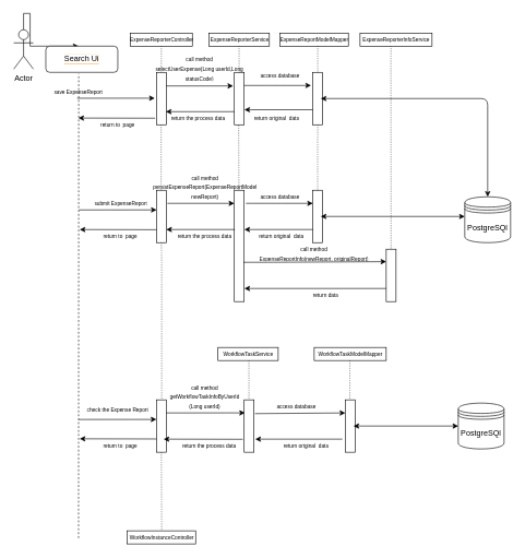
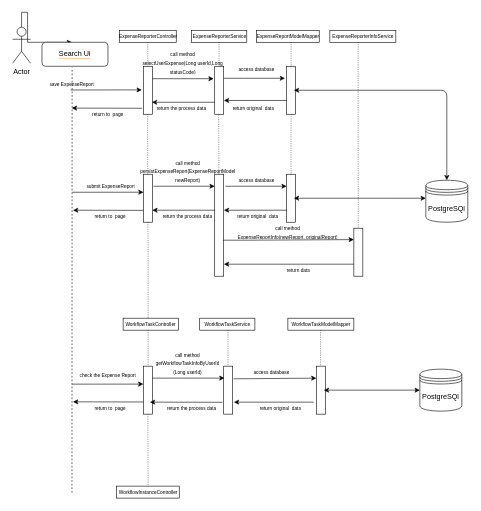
  <mxCell id="0" />
  <mxCell id="1" parent="0" />
  <mxCell id="2" value="&lt;font style=&quot;font-size: 8px&quot;&gt;ExpenseReporterController&lt;/font&gt;" style="html=1;" parent="1" vertex="1"><mxGeometry x="198.16" y="50" width="94.69" height="20" as="geometry" /></mxCell>
  <mxCell id="3" value="&lt;font style=&quot;font-size: 8px&quot;&gt;ExpenseReporterService&lt;/font&gt;" style="html=1;" parent="1" vertex="1"><mxGeometry x="318.5" y="50" width="92" height="20" as="geometry" /></mxCell>
  <mxCell id="4" value="&lt;font style=&quot;font-size: 8px&quot;&gt;ExpenseReportModelMapper&lt;/font&gt;" style="html=1;" parent="1" vertex="1"><mxGeometry x="426.75" y="50" width="104.5" height="20" as="geometry" /></mxCell>
  <mxCell id="5" value="" style="endArrow=none;html=1;rounded=0;dashed=1;dashPattern=1 2;exitX=0.5;exitY=1;exitDx=0;exitDy=0;" parent="1" source="12" edge="1"><mxGeometry relative="1" as="geometry"><mxPoint x="153" y="130" as="sourcePoint" /><mxPoint x="246" y="810" as="targetPoint" /></mxGeometry></mxCell>
  <mxCell id="6" value="" style="resizable=0;html=1;align=right;verticalAlign=bottom;" parent="5" connectable="0" vertex="1"><mxGeometry x="1" relative="1" as="geometry" /></mxCell>
  <mxCell id="7" value="" style="endArrow=none;html=1;rounded=0;dashed=1;dashPattern=1 2;exitX=0.5;exitY=1;exitDx=0;exitDy=0;" parent="1" source="2" edge="1"><mxGeometry relative="1" as="geometry"><mxPoint x="258" y="90" as="sourcePoint" /><mxPoint x="245.5" y="160" as="targetPoint" /></mxGeometry></mxCell>
  <mxCell id="8" value="" style="resizable=0;html=1;align=right;verticalAlign=bottom;" parent="7" connectable="0" vertex="1"><mxGeometry x="1" relative="1" as="geometry" /></mxCell>
  <mxCell id="9" value="" style="points=[];perimeter=orthogonalPerimeter;rounded=0;shadow=0;strokeWidth=1;" parent="1" vertex="1"><mxGeometry x="238" y="290" width="15" height="80" as="geometry" /></mxCell>
  <mxCell id="10" value="" style="endArrow=none;html=1;rounded=0;dashed=1;dashPattern=1 2;exitX=0.48;exitY=0.999;exitDx=0;exitDy=0;exitPerimeter=0;" parent="1" source="17" target="9" edge="1"><mxGeometry relative="1" as="geometry"><mxPoint x="245.5" y="240" as="sourcePoint" /><mxPoint x="258" y="804.8" as="targetPoint" /></mxGeometry></mxCell>
  <mxCell id="11" value="" style="resizable=0;html=1;align=right;verticalAlign=bottom;" parent="10" connectable="0" vertex="1"><mxGeometry x="1" relative="1" as="geometry" /></mxCell>
  <mxCell id="12" value="" style="points=[];perimeter=orthogonalPerimeter;rounded=0;shadow=0;strokeWidth=1;" parent="1" vertex="1"><mxGeometry x="238.01" y="610" width="15" height="80" as="geometry" /></mxCell>
  <mxCell id="13" value="" style="endArrow=none;html=1;rounded=0;dashed=1;dashPattern=1 2;exitX=0.5;exitY=1;exitDx=0;exitDy=0;" parent="1" source="9" target="12" edge="1"><mxGeometry relative="1" as="geometry"><mxPoint x="248" y="370" as="sourcePoint" /><mxPoint x="258" y="804.8" as="targetPoint" /><Array as="points"><mxPoint x="246" y="400" /><mxPoint x="246" y="410" /><mxPoint x="246" y="420" /></Array></mxGeometry></mxCell>
  <mxCell id="14" value="" style="resizable=0;html=1;align=right;verticalAlign=bottom;" parent="13" connectable="0" vertex="1"><mxGeometry x="1" relative="1" as="geometry" /></mxCell>
  <mxCell id="15" style="edgeStyle=orthogonalEdgeStyle;rounded=0;orthogonalLoop=1;jettySize=auto;html=1;exitX=0.5;exitY=0;exitDx=0;exitDy=0;exitPerimeter=0;" parent="1" source="16" edge="1"><mxGeometry relative="1" as="geometry"><mxPoint x="119" y="70" as="targetPoint" /><Array as="points"><mxPoint x="45" y="20" /></Array></mxGeometry></mxCell>
  <mxCell id="16" value="Actor" style="shape=umlActor;verticalLabelPosition=bottom;verticalAlign=top;html=1;" parent="1" vertex="1"><mxGeometry x="20" y="45" width="30" height="60" as="geometry" /></mxCell>
  <mxCell id="17" value="" style="points=[];perimeter=orthogonalPerimeter;rounded=0;shadow=0;strokeWidth=1;" parent="1" vertex="1"><mxGeometry x="238" y="110" width="15" height="80" as="geometry" /></mxCell>
  <mxCell id="18" value="&lt;span style=&quot;background-color: rgb(255 , 255 , 255)&quot;&gt;Search Ui&lt;/span&gt;" style="rounded=1;whiteSpace=wrap;html=1;labelBackgroundColor=#FFB366;" parent="1" vertex="1"><mxGeometry x="69" y="70" width="110" height="40" as="geometry" /></mxCell>
  <mxCell id="19" value="" style="endArrow=none;dashed=1;html=1;entryX=0.457;entryY=1.056;entryDx=0;entryDy=0;entryPerimeter=0;" parent="1" target="18" edge="1"><mxGeometry width="50" height="50" relative="1" as="geometry"><mxPoint x="119" y="821.067" as="sourcePoint" /><mxPoint x="199" y="130" as="targetPoint" /></mxGeometry></mxCell>
  <mxCell id="20" value="&lt;font style=&quot;font-size: 8px&quot;&gt;ExpenseReporterInfoService&lt;/font&gt;" style="html=1;" parent="1" vertex="1"><mxGeometry x="549" y="50" width="110" height="20" as="geometry" /></mxCell>
  <mxCell id="21" value="" style="endArrow=none;html=1;rounded=0;dashed=1;dashPattern=1 2;exitX=0.5;exitY=1;exitDx=0;exitDy=0;" parent="1" source="23" edge="1"><mxGeometry relative="1" as="geometry"><mxPoint x="364.25" y="70" as="sourcePoint" /><mxPoint x="364.255" y="160" as="targetPoint" /></mxGeometry></mxCell>
  <mxCell id="22" value="" style="resizable=0;html=1;align=right;verticalAlign=bottom;" parent="21" connectable="0" vertex="1"><mxGeometry x="1" relative="1" as="geometry" /></mxCell>
  <mxCell id="23" value="" style="points=[];perimeter=orthogonalPerimeter;rounded=0;shadow=0;strokeWidth=1;" parent="1" vertex="1"><mxGeometry x="357" y="110" width="15" height="80" as="geometry" /></mxCell>
  <mxCell id="24" value="" style="endArrow=none;html=1;rounded=0;dashed=1;dashPattern=1 2;exitX=0.5;exitY=1;exitDx=0;exitDy=0;" parent="1" target="23" edge="1"><mxGeometry relative="1" as="geometry"><mxPoint x="364.25" y="70" as="sourcePoint" /><mxPoint x="364.255" y="160" as="targetPoint" /></mxGeometry></mxCell>
  <mxCell id="25" value="" style="resizable=0;html=1;align=right;verticalAlign=bottom;" parent="24" connectable="0" vertex="1"><mxGeometry x="1" relative="1" as="geometry" /></mxCell>
  <mxCell id="26" value="" style="endArrow=classic;html=1;entryX=-0.12;entryY=0.259;entryDx=0;entryDy=0;entryPerimeter=0;" parent="1" source="17" target="23" edge="1"><mxGeometry width="50" height="50" relative="1" as="geometry"><mxPoint x="257" y="131" as="sourcePoint" /><mxPoint x="303" y="125" as="targetPoint" /></mxGeometry></mxCell>
  <mxCell id="27" value="" style="points=[];perimeter=orthogonalPerimeter;rounded=0;shadow=0;strokeWidth=1;" parent="1" vertex="1"><mxGeometry x="477" y="110" width="15" height="80" as="geometry" /></mxCell>
  <mxCell id="28" value="" style="endArrow=none;html=1;rounded=0;dashed=1;dashPattern=1 2;exitX=0.5;exitY=1;exitDx=0;exitDy=0;" parent="1" edge="1"><mxGeometry relative="1" as="geometry"><mxPoint x="484.5" y="70" as="sourcePoint" /><mxPoint x="484.5" y="110" as="targetPoint" /><Array as="points"><mxPoint x="484.25" y="90" /></Array></mxGeometry></mxCell>
  <mxCell id="29" value="" style="resizable=0;html=1;align=right;verticalAlign=bottom;" parent="28" connectable="0" vertex="1"><mxGeometry x="1" relative="1" as="geometry" /></mxCell>
  <mxCell id="30" value="" style="endArrow=classic;html=1;entryX=-0.12;entryY=0.259;entryDx=0;entryDy=0;entryPerimeter=0;" parent="1" edge="1"><mxGeometry width="50" height="50" relative="1" as="geometry"><mxPoint x="372" y="130" as="sourcePoint" /><mxPoint x="474.2" y="130" as="targetPoint" /><Array as="points"><mxPoint x="417" y="130" /></Array></mxGeometry></mxCell>
  <mxCell id="31" value="&lt;div&gt;&lt;font style=&quot;font-size: 8px&quot;&gt;call method &lt;br&gt;&lt;/font&gt;&lt;/div&gt;&lt;div&gt;&lt;font style=&quot;font-size: 8px&quot;&gt;selectUserExpense(Long userId,Long statusCode)&lt;/font&gt;&lt;/div&gt;" style="text;html=1;strokeColor=none;fillColor=none;align=center;verticalAlign=middle;whiteSpace=wrap;overflow=hidden;" parent="1" vertex="1"><mxGeometry x="219" y="80" width="170" height="45" as="geometry" /></mxCell>
  <mxCell id="32" value="&lt;font style=&quot;font-size: 8px&quot;&gt;access database&lt;/font&gt;" style="text;html=1;strokeColor=none;fillColor=none;align=center;verticalAlign=middle;whiteSpace=wrap;overflow=hidden;" parent="1" vertex="1"><mxGeometry x="387" y="105" width="80" height="20" as="geometry" /></mxCell>
  <mxCell id="33" value="" style="endArrow=classic;html=1;entryX=1.022;entryY=0.713;entryDx=0;entryDy=0;entryPerimeter=0;exitX=0;exitY=0.713;exitDx=0;exitDy=0;exitPerimeter=0;" parent="1" source="27" target="23" edge="1"><mxGeometry width="50" height="50" relative="1" as="geometry"><mxPoint x="467" y="200" as="sourcePoint" /><mxPoint x="347" y="200" as="targetPoint" /><Array as="points" /></mxGeometry></mxCell>
  <mxCell id="34" value="&lt;font style=&quot;font-size: 8px&quot;&gt;return original&amp;nbsp; data&lt;/font&gt;" style="text;html=1;strokeColor=none;fillColor=none;align=center;verticalAlign=middle;whiteSpace=wrap;overflow=hidden;" parent="1" vertex="1"><mxGeometry x="367" y="170" width="110" height="20" as="geometry" /></mxCell>
  <mxCell id="35" value="" style="endArrow=classic;html=1;entryX=1.022;entryY=0.713;entryDx=0;entryDy=0;entryPerimeter=0;exitX=0;exitY=0.713;exitDx=0;exitDy=0;exitPerimeter=0;" parent="1" edge="1"><mxGeometry width="50" height="50" relative="1" as="geometry"><mxPoint x="357" y="170" as="sourcePoint" /><mxPoint x="252.33" y="170" as="targetPoint" /><Array as="points" /></mxGeometry></mxCell>
  <mxCell id="36" value="&lt;font style=&quot;font-size: 8px&quot;&gt;return the process data&lt;br&gt;&lt;/font&gt;" style="text;html=1;strokeColor=none;fillColor=none;align=center;verticalAlign=middle;whiteSpace=wrap;overflow=hidden;" parent="1" vertex="1"><mxGeometry x="247" y="170" width="110" height="20" as="geometry" /></mxCell>
  <mxCell id="37" value="" style="points=[];perimeter=orthogonalPerimeter;rounded=0;shadow=0;strokeWidth=1;" vertex="1" parent="1"><mxGeometry x="357" y="290" width="15" height="170" as="geometry" /></mxCell>
  <mxCell id="38" value="" style="endArrow=classic;html=1;entryX=-0.12;entryY=0.259;entryDx=0;entryDy=0;entryPerimeter=0;" edge="1" parent="1"><mxGeometry width="50" height="50" relative="1" as="geometry"><mxPoint x="254.8" y="310" as="sourcePoint" /><mxPoint x="357" y="310" as="targetPoint" /></mxGeometry></mxCell>
  <mxCell id="39" value="&lt;font style=&quot;font-size: 8px&quot;&gt;call method &lt;br&gt;persistExpenseReport(ExpenseReportModel newReport)&lt;/font&gt;" style="text;html=1;strokeColor=none;fillColor=none;align=center;verticalAlign=middle;whiteSpace=wrap;overflow=hidden;" vertex="1" parent="1"><mxGeometry x="229" y="260" width="167" height="50" as="geometry" /></mxCell>
  <mxCell id="40" value="" style="endArrow=none;html=1;rounded=0;dashed=1;dashPattern=1 2;exitX=0.44;exitY=1.024;exitDx=0;exitDy=0;exitPerimeter=0;entryX=0.467;entryY=0;entryDx=0;entryDy=0;entryPerimeter=0;" edge="1" parent="1" source="23" target="37"><mxGeometry relative="1" as="geometry"><mxPoint x="363.6" y="191.92" as="sourcePoint" /><mxPoint x="364" y="245" as="targetPoint" /></mxGeometry></mxCell>
  <mxCell id="41" value="" style="resizable=0;html=1;align=right;verticalAlign=bottom;" connectable="0" vertex="1" parent="40"><mxGeometry x="1" relative="1" as="geometry" /></mxCell>
  <mxCell id="42" value="" style="endArrow=classic;html=1;entryX=1.022;entryY=0.713;entryDx=0;entryDy=0;entryPerimeter=0;exitX=0;exitY=0.713;exitDx=0;exitDy=0;exitPerimeter=0;" edge="1" parent="1"><mxGeometry width="50" height="50" relative="1" as="geometry"><mxPoint x="357.67" y="350" as="sourcePoint" /><mxPoint x="253" y="350" as="targetPoint" /><Array as="points" /></mxGeometry></mxCell>
  <mxCell id="43" value="" style="points=[];perimeter=orthogonalPerimeter;rounded=0;shadow=0;strokeWidth=1;" vertex="1" parent="1"><mxGeometry x="477" y="290" width="15" height="80" as="geometry" /></mxCell>
  <mxCell id="44" value="" style="endArrow=none;html=1;rounded=0;dashed=1;dashPattern=1 2;" edge="1" parent="1" target="43"><mxGeometry relative="1" as="geometry"><mxPoint x="484.5" y="190" as="sourcePoint" /><mxPoint x="484.5" y="230" as="targetPoint" /><Array as="points"><mxPoint x="484.25" y="210" /></Array></mxGeometry></mxCell>
  <mxCell id="45" value="" style="resizable=0;html=1;align=right;verticalAlign=bottom;" connectable="0" vertex="1" parent="44"><mxGeometry x="1" relative="1" as="geometry" /></mxCell>
  <mxCell id="46" value="&lt;font style=&quot;font-size: 8px&quot;&gt;access database&lt;/font&gt;" style="text;html=1;strokeColor=none;fillColor=none;align=center;verticalAlign=middle;whiteSpace=wrap;overflow=hidden;" vertex="1" parent="1"><mxGeometry x="387" y="290" width="80" height="20" as="geometry" /></mxCell>
  <mxCell id="47" value="" style="endArrow=classic;html=1;entryX=-0.12;entryY=0.259;entryDx=0;entryDy=0;entryPerimeter=0;" edge="1" parent="1"><mxGeometry width="50" height="50" relative="1" as="geometry"><mxPoint x="374.8" y="310" as="sourcePoint" /><mxPoint x="477" y="310" as="targetPoint" /><Array as="points"><mxPoint x="394.8" y="310" /><mxPoint x="419.8" y="310" /></Array></mxGeometry></mxCell>
  <mxCell id="48" value="" style="endArrow=classic;html=1;entryX=1.022;entryY=0.713;entryDx=0;entryDy=0;entryPerimeter=0;exitX=0;exitY=0.713;exitDx=0;exitDy=0;exitPerimeter=0;" edge="1" parent="1"><mxGeometry width="50" height="50" relative="1" as="geometry"><mxPoint x="477" y="350" as="sourcePoint" /><mxPoint x="372.33" y="350" as="targetPoint" /><Array as="points" /></mxGeometry></mxCell>
  <mxCell id="49" value="&lt;font style=&quot;font-size: 8px&quot;&gt;return original&amp;nbsp; data&lt;/font&gt;" style="text;html=1;strokeColor=none;fillColor=none;align=center;verticalAlign=middle;whiteSpace=wrap;overflow=hidden;" vertex="1" parent="1"><mxGeometry x="374.31" y="350" width="110" height="20" as="geometry" /></mxCell>
  <mxCell id="50" value="" style="endArrow=none;html=1;rounded=0;dashed=1;dashPattern=1 2;exitX=0.5;exitY=1;exitDx=0;exitDy=0;" edge="1" parent="1"><mxGeometry relative="1" as="geometry"><mxPoint x="596.35" y="70" as="sourcePoint" /><mxPoint x="596.35" y="380" as="targetPoint" /><Array as="points"><mxPoint x="596.1" y="90" /></Array></mxGeometry></mxCell>
  <mxCell id="51" value="" style="resizable=0;html=1;align=right;verticalAlign=bottom;" connectable="0" vertex="1" parent="50"><mxGeometry x="1" relative="1" as="geometry" /></mxCell>
  <mxCell id="52" value="" style="points=[];perimeter=orthogonalPerimeter;rounded=0;shadow=0;strokeWidth=1;" vertex="1" parent="1"><mxGeometry x="589" y="380" width="15" height="80" as="geometry" /></mxCell>
  <mxCell id="53" value="" style="endArrow=classic;html=1;" edge="1" parent="1"><mxGeometry width="50" height="50" relative="1" as="geometry"><mxPoint x="370.9" y="400" as="sourcePoint" /><mxPoint x="589" y="399" as="targetPoint" /><Array as="points"><mxPoint x="390.9" y="400" /><mxPoint x="415.9" y="400" /></Array></mxGeometry></mxCell>
  <mxCell id="54" value="&lt;font style=&quot;font-size: 8px&quot;&gt;call method&lt;br&gt;ExpenseReportInfo(newReport, originalReport)&lt;/font&gt;" style="text;html=1;strokeColor=none;fillColor=none;align=center;verticalAlign=middle;whiteSpace=wrap;overflow=hidden;" vertex="1" parent="1"><mxGeometry x="389" y="370" width="180" height="30" as="geometry" /></mxCell>
  <mxCell id="55" value="" style="endArrow=classic;html=1;entryX=1.022;entryY=0.713;entryDx=0;entryDy=0;entryPerimeter=0;" edge="1" parent="1"><mxGeometry width="50" height="50" relative="1" as="geometry"><mxPoint x="589" y="440" as="sourcePoint" /><mxPoint x="372.33" y="440" as="targetPoint" /><Array as="points" /></mxGeometry></mxCell>
  <mxCell id="56" value="&lt;font style=&quot;font-size: 8px&quot;&gt;return data&lt;/font&gt;" style="text;html=1;strokeColor=none;fillColor=none;align=center;verticalAlign=middle;whiteSpace=wrap;overflow=hidden;" vertex="1" parent="1"><mxGeometry x="455.75" y="440" width="82" height="20" as="geometry" /></mxCell>
  <mxCell id="57" value="PostgreSQl" style="shape=datastore;whiteSpace=wrap;html=1;" vertex="1" parent="1"><mxGeometry x="709" y="300" width="70" height="70" as="geometry" /></mxCell>
  <mxCell id="58" value="" style="endArrow=classic;startArrow=classic;html=1;exitX=0.8;exitY=0.5;exitDx=0;exitDy=0;exitPerimeter=0;entryX=0.5;entryY=0;entryDx=0;entryDy=0;" edge="1" parent="1" source="27" target="57"><mxGeometry width="50" height="50" relative="1" as="geometry"><mxPoint x="659" y="250" as="sourcePoint" /><mxPoint x="769" y="150" as="targetPoint" /><Array as="points"><mxPoint x="744" y="150" /></Array></mxGeometry></mxCell>
  <mxCell id="59" value="" style="endArrow=classic;startArrow=classic;html=1;entryX=0.8;entryY=0.5;entryDx=0;entryDy=0;entryPerimeter=0;exitX=0;exitY=0.429;exitDx=0;exitDy=0;exitPerimeter=0;" edge="1" parent="1" source="57" target="43"><mxGeometry width="50" height="50" relative="1" as="geometry"><mxPoint x="669" y="290" as="sourcePoint" /><mxPoint x="499" y="330" as="targetPoint" /></mxGeometry></mxCell>
+ <mxCell id="60" value="&lt;span style=&quot;font-size: 8px&quot;&gt;WorkflowTaskController&lt;/span&gt;" style="html=1;" vertex="1" parent="1"><mxGeometry x="204.31" y="530" width="92" height="20" as="geometry" /></mxCell>
  <mxCell id="61" value="&lt;span style=&quot;font-size: 8px&quot;&gt;WorkflowTaskService&lt;/span&gt;" style="html=1;" vertex="1" parent="1"><mxGeometry x="332" y="530" width="92" height="20" as="geometry" /></mxCell>
  <mxCell id="62" value="&lt;font style=&quot;font-size: 8px&quot;&gt;call method&lt;br&gt;getWorkflowTaskInfoByUserId&lt;br&gt;(Long userId)&lt;/font&gt;" style="text;html=1;strokeColor=none;fillColor=none;align=center;verticalAlign=middle;whiteSpace=wrap;overflow=hidden;" vertex="1" parent="1"><mxGeometry x="223.41" y="580" width="178.19" height="50" as="geometry" /></mxCell>
  <mxCell id="63" value="&lt;font style=&quot;font-size: 8px&quot;&gt;return to&amp;nbsp; page&lt;br&gt;&lt;/font&gt;" style="text;html=1;strokeColor=none;fillColor=none;align=center;verticalAlign=middle;whiteSpace=wrap;overflow=hidden;" vertex="1" parent="1"><mxGeometry x="124" y="180" width="110" height="20" as="geometry" /></mxCell>
  <mxCell id="64" value="" style="endArrow=classic;html=1;entryX=0.733;entryY=0.75;entryDx=0;entryDy=0;entryPerimeter=0;exitX=-0.14;exitY=0.753;exitDx=0;exitDy=0;exitPerimeter=0;" edge="1" parent="1" source="65" target="12"><mxGeometry width="50" height="50" relative="1" as="geometry"><mxPoint x="357" y="550" as="sourcePoint" /><mxPoint x="252.33" y="550" as="targetPoint" /><Array as="points" /></mxGeometry></mxCell>
  <mxCell id="65" value="" style="points=[];perimeter=orthogonalPerimeter;rounded=0;shadow=0;strokeWidth=1;" vertex="1" parent="1"><mxGeometry x="372" y="610" width="15" height="80" as="geometry" /></mxCell>
  <mxCell id="66" value="" style="endArrow=classic;html=1;entryX=0.08;entryY=0.249;entryDx=0;entryDy=0;entryPerimeter=0;" edge="1" parent="1" target="65"><mxGeometry width="50" height="50" relative="1" as="geometry"><mxPoint x="253.01" y="630" as="sourcePoint" /><mxPoint x="355.21" y="630" as="targetPoint" /></mxGeometry></mxCell>
  <mxCell id="67" value="" style="endArrow=none;html=1;rounded=0;dashed=1;dashPattern=1 2;exitX=0.44;exitY=1.024;exitDx=0;exitDy=0;exitPerimeter=0;" edge="1" parent="1" target="65"><mxGeometry relative="1" as="geometry"><mxPoint x="379.25" y="550" as="sourcePoint" /><mxPoint x="379.655" y="648.08" as="targetPoint" /></mxGeometry></mxCell>
  <mxCell id="68" value="" style="resizable=0;html=1;align=right;verticalAlign=bottom;" connectable="0" vertex="1" parent="67"><mxGeometry x="1" relative="1" as="geometry" /></mxCell>
  <mxCell id="69" value="&lt;span style=&quot;font-size: 8px&quot;&gt;WorkflowTaskModelMapper&lt;/span&gt;" style="html=1;" vertex="1" parent="1"><mxGeometry x="479" y="530" width="110" height="20" as="geometry" /></mxCell>
  <mxCell id="70" value="" style="points=[];perimeter=orthogonalPerimeter;rounded=0;shadow=0;strokeWidth=1;" vertex="1" parent="1"><mxGeometry x="526.5" y="610" width="15" height="80" as="geometry" /></mxCell>
  <mxCell id="71" value="" style="endArrow=none;html=1;rounded=0;dashed=1;dashPattern=1 2;exitX=0.44;exitY=1.024;exitDx=0;exitDy=0;exitPerimeter=0;" edge="1" parent="1"><mxGeometry relative="1" as="geometry"><mxPoint x="533.5" y="550" as="sourcePoint" /><mxPoint x="533.5" y="610" as="targetPoint" /></mxGeometry></mxCell>
  <mxCell id="72" value="" style="resizable=0;html=1;align=right;verticalAlign=bottom;" connectable="0" vertex="1" parent="71"><mxGeometry x="1" relative="1" as="geometry" /></mxCell>
  <mxCell id="73" value="" style="endArrow=classic;html=1;" edge="1" parent="1"><mxGeometry width="50" height="50" relative="1" as="geometry"><mxPoint x="388.5" y="631.08" as="sourcePoint" /><mxPoint x="526.5" y="630" as="targetPoint" /></mxGeometry></mxCell>
  <mxCell id="74" value="&lt;font style=&quot;font-size: 8px&quot;&gt;access database&lt;/font&gt;" style="text;html=1;strokeColor=none;fillColor=none;align=center;verticalAlign=middle;whiteSpace=wrap;overflow=hidden;" vertex="1" parent="1"><mxGeometry x="412" y="610" width="80" height="20" as="geometry" /></mxCell>
  <mxCell id="75" value="&lt;font style=&quot;font-size: 8px&quot;&gt;return original&amp;nbsp; data&lt;/font&gt;" style="text;html=1;strokeColor=none;fillColor=none;align=center;verticalAlign=middle;whiteSpace=wrap;overflow=hidden;" vertex="1" parent="1"><mxGeometry x="412" y="670" width="110" height="20" as="geometry" /></mxCell>
  <mxCell id="76" value="" style="endArrow=classic;html=1;entryX=0.733;entryY=0.75;entryDx=0;entryDy=0;entryPerimeter=0;exitX=1;exitY=0;exitDx=0;exitDy=0;" edge="1" parent="1" source="75"><mxGeometry width="50" height="50" relative="1" as="geometry"><mxPoint x="509.9" y="670.24" as="sourcePoint" /><mxPoint x="389.005" y="670" as="targetPoint" /><Array as="points" /></mxGeometry></mxCell>
  <mxCell id="77" value="PostgreSQl" style="shape=datastore;whiteSpace=wrap;html=1;" vertex="1" parent="1"><mxGeometry x="699" y="615" width="70" height="70" as="geometry" /></mxCell>
  <mxCell id="78" value="" style="endArrow=classic;startArrow=classic;html=1;" edge="1" parent="1"><mxGeometry width="50" height="50" relative="1" as="geometry"><mxPoint x="699" y="650" as="sourcePoint" /><mxPoint x="539" y="650" as="targetPoint" /></mxGeometry></mxCell>
  <mxCell id="79" value="" style="endArrow=classic;html=1;entryX=-0.173;entryY=0.493;entryDx=0;entryDy=0;entryPerimeter=0;" edge="1" parent="1" target="17"><mxGeometry width="50" height="50" relative="1" as="geometry"><mxPoint x="116.8" y="149.5" as="sourcePoint" /><mxPoint x="219" y="149.5" as="targetPoint" /></mxGeometry></mxCell>
  <mxCell id="80" value="&lt;font style=&quot;font-size: 8px&quot;&gt;save ExpenseReport&lt;/font&gt;" style="text;html=1;strokeColor=none;fillColor=none;align=center;verticalAlign=middle;whiteSpace=wrap;overflow=hidden;" vertex="1" parent="1"><mxGeometry x="79" y="130" width="80" height="20" as="geometry" /></mxCell>
  <mxCell id="81" value="" style="endArrow=classic;html=1;entryX=1.022;entryY=0.713;entryDx=0;entryDy=0;entryPerimeter=0;" edge="1" parent="1"><mxGeometry width="50" height="50" relative="1" as="geometry"><mxPoint x="236" y="180" as="sourcePoint" /><mxPoint x="118.74" y="179.75" as="targetPoint" /><Array as="points" /></mxGeometry></mxCell>
  <mxCell id="82" value="&lt;font style=&quot;font-size: 8px&quot;&gt;return the process data&lt;br&gt;&lt;/font&gt;" style="text;html=1;strokeColor=none;fillColor=none;align=center;verticalAlign=middle;whiteSpace=wrap;overflow=hidden;" vertex="1" parent="1"><mxGeometry x="257" y="350" width="110" height="20" as="geometry" /></mxCell>
  <mxCell id="83" value="&lt;font style=&quot;font-size: 8px&quot;&gt;return the process data&lt;br&gt;&lt;/font&gt;" style="text;html=1;strokeColor=none;fillColor=none;align=center;verticalAlign=middle;whiteSpace=wrap;overflow=hidden;" vertex="1" parent="1"><mxGeometry x="264.31" y="670" width="110" height="20" as="geometry" /></mxCell>
  <mxCell id="84" value="" style="endArrow=classic;html=1;entryX=-0.173;entryY=0.493;entryDx=0;entryDy=0;entryPerimeter=0;" edge="1" parent="1"><mxGeometry width="50" height="50" relative="1" as="geometry"><mxPoint x="119.7" y="320.06" as="sourcePoint" /><mxPoint x="238.305" y="320" as="targetPoint" /></mxGeometry></mxCell>
  <mxCell id="85" value="" style="endArrow=classic;html=1;entryX=-0.173;entryY=0.493;entryDx=0;entryDy=0;entryPerimeter=0;" edge="1" parent="1"><mxGeometry width="50" height="50" relative="1" as="geometry"><mxPoint x="119.39" y="640" as="sourcePoint" /><mxPoint x="237.995" y="639.94" as="targetPoint" /></mxGeometry></mxCell>
  <mxCell id="86" value="" style="endArrow=classic;html=1;entryX=1.022;entryY=0.713;entryDx=0;entryDy=0;entryPerimeter=0;" edge="1" parent="1"><mxGeometry width="50" height="50" relative="1" as="geometry"><mxPoint x="238.01" y="350.25" as="sourcePoint" /><mxPoint x="120.75" y="350" as="targetPoint" /><Array as="points" /></mxGeometry></mxCell>
  <mxCell id="87" value="" style="endArrow=classic;html=1;entryX=1.022;entryY=0.713;entryDx=0;entryDy=0;entryPerimeter=0;" edge="1" parent="1"><mxGeometry width="50" height="50" relative="1" as="geometry"><mxPoint x="238.01" y="669.75" as="sourcePoint" /><mxPoint x="120.75" y="669.5" as="targetPoint" /><Array as="points" /></mxGeometry></mxCell>
  <mxCell id="88" value="&lt;font style=&quot;font-size: 8px&quot;&gt;return to&amp;nbsp; page&lt;br&gt;&lt;/font&gt;" style="text;html=1;strokeColor=none;fillColor=none;align=center;verticalAlign=middle;whiteSpace=wrap;overflow=hidden;" vertex="1" parent="1"><mxGeometry x="128.01" y="350" width="110" height="20" as="geometry" /></mxCell>
  <mxCell id="89" value="&lt;font style=&quot;font-size: 8px&quot;&gt;return to&amp;nbsp; page&lt;br&gt;&lt;/font&gt;" style="text;html=1;strokeColor=none;fillColor=none;align=center;verticalAlign=middle;whiteSpace=wrap;overflow=hidden;" vertex="1" parent="1"><mxGeometry x="128.01" y="670" width="110" height="20" as="geometry" /></mxCell>
  <mxCell id="90" value="&lt;font style=&quot;font-size: 8px&quot;&gt;submit ExpenseReport&lt;/font&gt;" style="text;html=1;strokeColor=none;fillColor=none;align=center;verticalAlign=middle;whiteSpace=wrap;overflow=hidden;" vertex="1" parent="1"><mxGeometry x="139" y="300" width="90" height="20" as="geometry" /></mxCell>
  <mxCell id="91" value="&lt;span style=&quot;font-size: 8px&quot;&gt;check the Expense Report&lt;/span&gt;" style="text;html=1;strokeColor=none;fillColor=none;align=center;verticalAlign=middle;whiteSpace=wrap;overflow=hidden;" vertex="1" parent="1"><mxGeometry x="129" y="615" width="100" height="20" as="geometry" /></mxCell>
  <mxCell id="92" value="&lt;span style=&quot;font-size: 8px&quot;&gt;WorkflowInstanceController&lt;/span&gt;" style="html=1;" vertex="1" parent="1"><mxGeometry x="193.17" y="810" width="104.69" height="20" as="geometry" /></mxCell>
